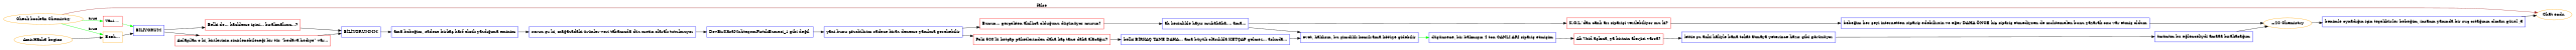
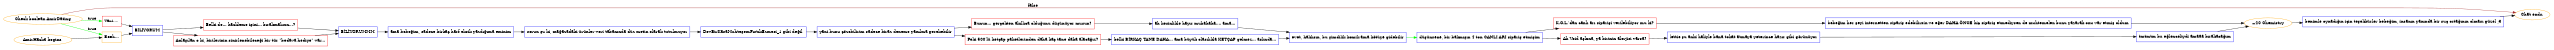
  digraph {
    rankdir=LR
    node [color=blue shape=box]
    "AmirHack3 begins." [color=orange shape=""]
    n2 [color=orange label="Eeeh..."]
-   n3 [color=orange label="Check boolean Chemistry" shape=""]
+   n3 [color=orange label="Check boolean AmirDating" shape=""]
    n4 [color=red label="Yani...."]
    "Chat ends." [color=orange shape=""]
    n6 [label="BİLİYORUM"]
    n7 [color=red label="Anlaşılan o ki, birilerinin sinirlenebileceği bir tür \"bedava hediye\" var..."]
    n8 [color=red label="Belki de... hackleme işini... bırakmalısın...?"]
    n9 [label="BİLİYORUMMM"]
    n10 [label="ama bebeğim, sadece birkaç harf eksik yazdığıma eminim"]
    n11 [label="sorun şu ki, mağazadaki ürünler veri tabanında düz metin olarak tutulmuyor"]
    n12 [label="DevBirKasaMuhteşemFıstıkEzmesi_1 gibi değil "]
    n13 [label="yani bunu çözebilirim sadece biraz deneme yanılma gerekebilir"]
    n14 [color=red label="Peki 500'lü ketçap paketlerinden daha kaç tane daha alacağız?"]
    n15 [color=red label="Bunun... gerçekten akıllıca olduğunu düşünüyor musun?"]
    n16 [label="belki BİRKAÇ TANE DAHA... ama büyük olasılıkla KETÇAP gelmez... aslında..."]
    n17 [label="ah kesinlikle hayır muhahaha.... ama..."]
    n18 [label="evet, haklısın, bu şimdilik komik ama kötüye gidebilir"]
    n19 [label="düşünsene, bir bakmışın 4 ton CANLI ARI sipariş etmişim"]
    n20 [color=red label="K.O.L.'dan canlı arı siparişi verilebiliyor mu ki?"]
    n21 [color=red label="Ah Void aşkına, ya birinin alerjisi varsa?"]
    n22 [label="bebeğim her şeyi internetten sipariş edebilirsin ve eğer DAHA ÖNCE hiç sipariş etmediysen de muhtemelen bunu yazarak onu var etmiş oldum"]
    n23 [label="lettie şu anki haliyle bana tokat atmaya yeterince hazır gibi görünüyor"]
    n24 [color=orange label="+20 Chemistry" shape=""]
    n25 [label="tmtmtm bu eğlenceliydi amaaa bırakacağım"]
    n26 [label="benimle oynadığın için teşekkürler bebeğim, insanın yanında bir suç ortağının olması güzel ;3"]
    "AmirHack3 begins." -> n2
    n2 -> n6
    n3 -> n2 [color=green label=true]
    n3 -> n4 [color=green label=true]
    n3 -> "Chat ends." [color=brown label=false]
-   n4 -> n6 [color=green]
+   n4 -> n6
    n6 -> n7
    n6 -> n8
    n7 -> n9
    n8 -> n9
    n9 -> n10
    n10 -> n11
    n11 -> n12
    n12 -> n13
    n13 -> n14
    n13 -> n15
    n14 -> n16
    n15 -> n17
    n16 -> n18
    n17 -> n18
    n18 -> n19 [color=green]
-   n17 -> n20
+   n19 -> n20
    n19 -> n21
    n20 -> n22
    n21 -> n23
    n22 -> n24
    n23 -> n25
    n24 -> n26
    n25 -> n24
    n26 -> "Chat ends."
  }
